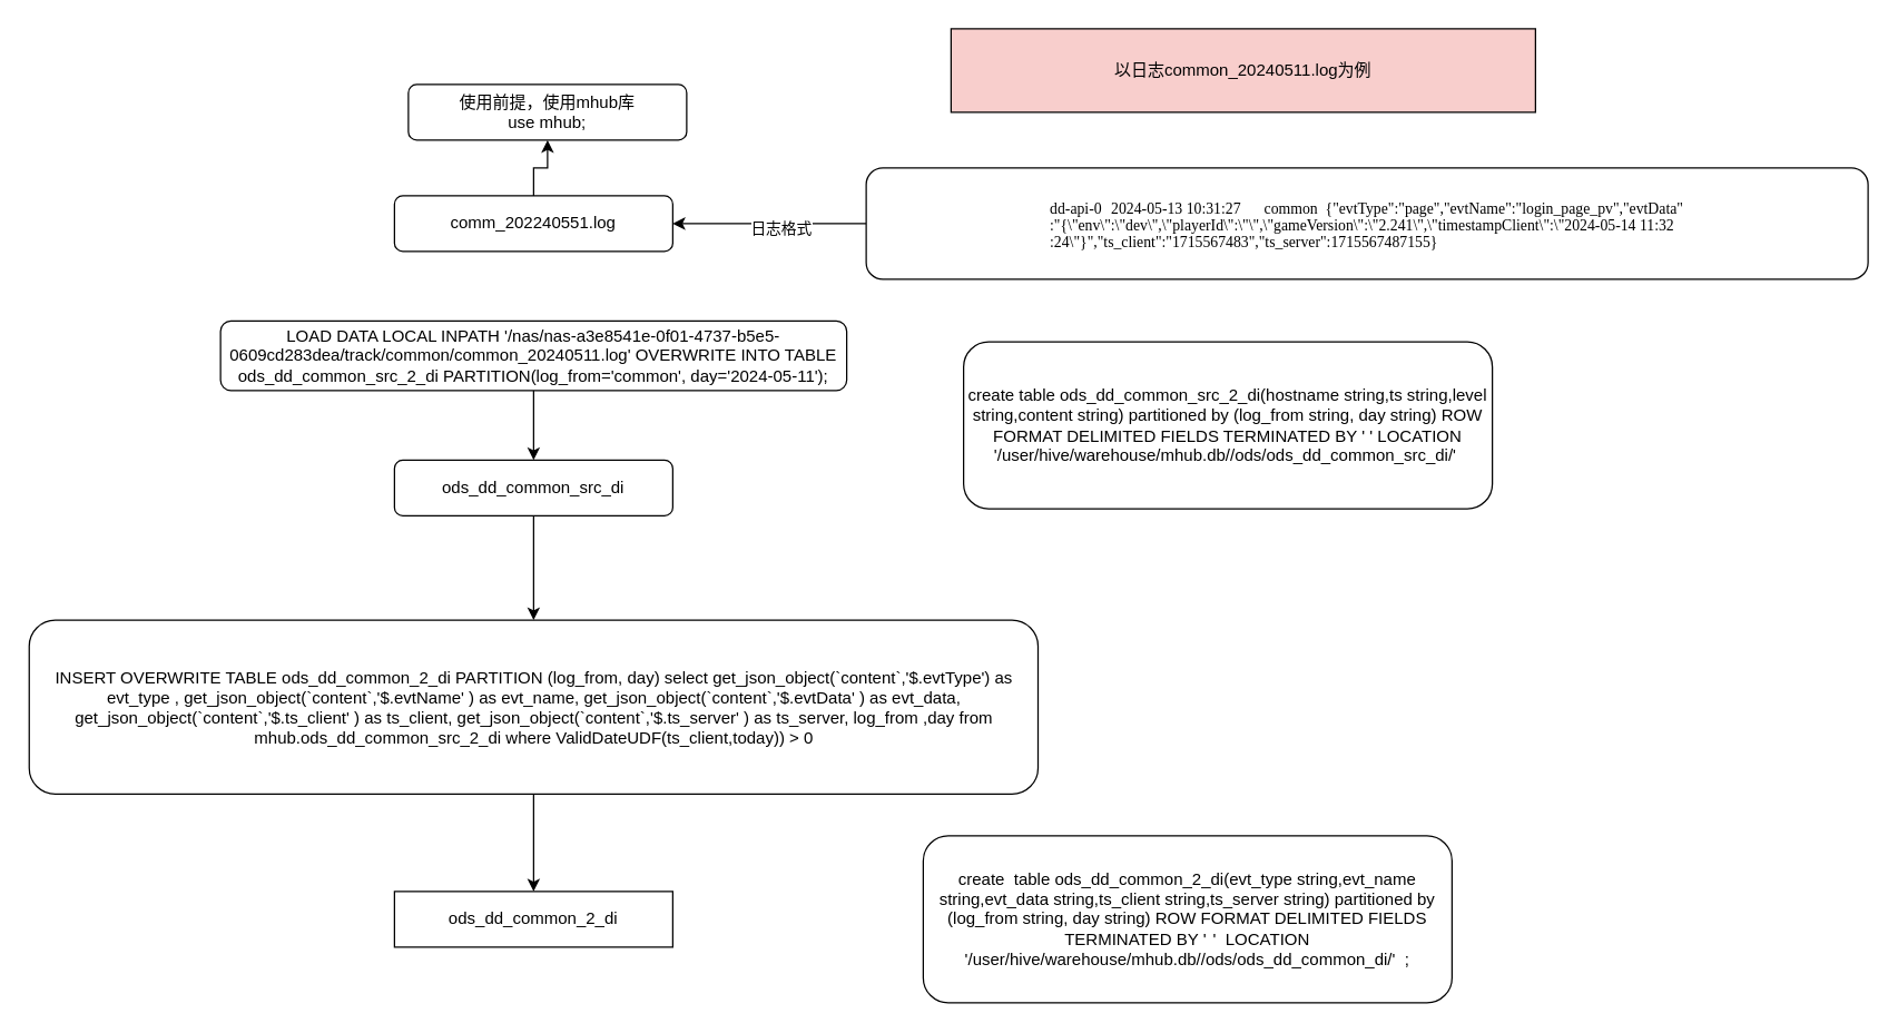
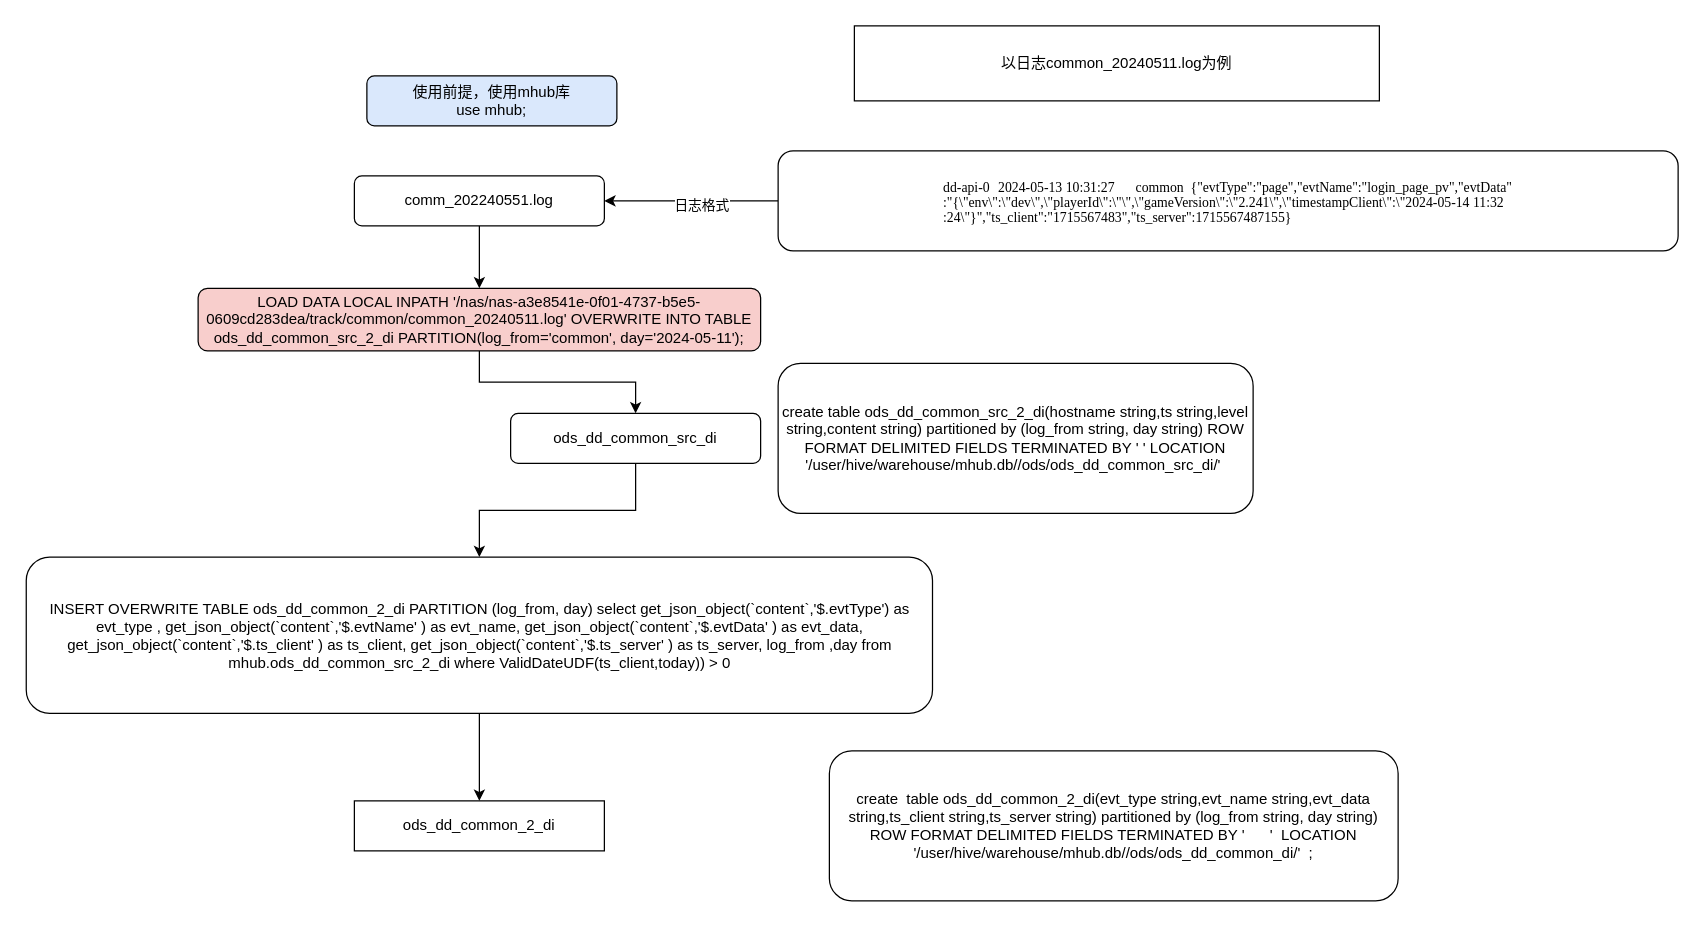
  <mxCell id="0" />
  <mxCell id="1" parent="0" />
  <mxCell id="2" style="edgeStyle=orthogonalEdgeStyle;rounded=0;orthogonalLoop=1;jettySize=auto;html=1;entryX=0.5;entryY=0;entryDx=0;entryDy=0;" edge="1" parent="1" source="3" target="17"><mxGeometry relative="1" as="geometry" /></mxCell>
- <mxCell id="3" value="&lt;div class=&quot;lake-content&quot;&gt;&lt;span class=&quot;ne-text&quot;&gt;ods_dd_common_src_di&lt;/span&gt;&lt;/div&gt;" style="rounded=1;whiteSpace=wrap;html=1;" vertex="1" parent="1"><mxGeometry x="283" y="330" width="200" height="40" as="geometry" /></mxCell>
- <mxCell id="4" value="以日志common_20240511.log为例" style="rounded=0;whiteSpace=wrap;html=1;fillColor=#f8cecc;" vertex="1" parent="1"><mxGeometry x="683" y="20" width="420" height="60" as="geometry" /></mxCell>
- <mxCell id="5" style="edgeStyle=orthogonalEdgeStyle;rounded=0;orthogonalLoop=1;jettySize=auto;html=1;" edge="1" parent="1" source="6" target="12"><mxGeometry relative="1" as="geometry" /></mxCell>
+ <mxCell id="3" value="&lt;div class=&quot;lake-content&quot;&gt;&lt;span class=&quot;ne-text&quot;&gt;ods_dd_common_src_di&lt;/span&gt;&lt;/div&gt;" style="rounded=1;whiteSpace=wrap;html=1;" vertex="1" parent="1"><mxGeometry x="408" y="330" width="200" height="40" as="geometry" /></mxCell>
+ <mxCell id="4" value="以日志common_20240511.log为例" style="rounded=0;whiteSpace=wrap;html=1;" vertex="1" parent="1"><mxGeometry x="683" y="20" width="420" height="60" as="geometry" /></mxCell>
+ <mxCell id="5" style="edgeStyle=orthogonalEdgeStyle;rounded=0;orthogonalLoop=1;jettySize=auto;html=1;entryX=0.5;entryY=0;entryDx=0;entryDy=0;" edge="1" parent="1" source="6" target="15"><mxGeometry relative="1" as="geometry" /></mxCell>
  <mxCell id="6" value="&lt;div class=&quot;lake-content&quot;&gt;&lt;span class=&quot;ne-text&quot;&gt;comm_202240551.log&lt;/span&gt;&lt;/div&gt;" style="rounded=1;whiteSpace=wrap;html=1;" vertex="1" parent="1"><mxGeometry x="283" y="140" width="200" height="40" as="geometry" /></mxCell>
- <mxCell id="7" value="&lt;div class=&quot;lake-content&quot;&gt;&lt;div class=&quot;lake-content&quot;&gt;&lt;span class=&quot;ne-text&quot;&gt;create  table ods_dd_common_src_2_di(hostname string,ts string,level string,content string) partitioned by (log_from string, day string) ROW FORMAT DELIMITED FIELDS TERMINATED BY '&#09;'  LOCATION '/user/hive/warehouse/mhub.db//ods/ods_dd_common_src_di/'&amp;nbsp;&lt;/span&gt;&lt;/div&gt;&lt;/div&gt;" style="rounded=1;whiteSpace=wrap;html=1;" vertex="1" parent="1"><mxGeometry x="692" y="245" width="380" height="120" as="geometry" /></mxCell>
+ <mxCell id="7" value="&lt;div class=&quot;lake-content&quot;&gt;&lt;div class=&quot;lake-content&quot;&gt;&lt;span class=&quot;ne-text&quot;&gt;create  table ods_dd_common_src_2_di(hostname string,ts string,level string,content string) partitioned by (log_from string, day string) ROW FORMAT DELIMITED FIELDS TERMINATED BY '&#09;'  LOCATION '/user/hive/warehouse/mhub.db//ods/ods_dd_common_src_di/'&amp;nbsp;&lt;/span&gt;&lt;/div&gt;&lt;/div&gt;" style="rounded=1;whiteSpace=wrap;html=1;" vertex="1" parent="1"><mxGeometry x="622" y="290" width="380" height="120" as="geometry" /></mxCell>
  <mxCell id="8" style="edgeStyle=orthogonalEdgeStyle;rounded=0;orthogonalLoop=1;jettySize=auto;html=1;entryX=1;entryY=0.5;entryDx=0;entryDy=0;" edge="1" parent="1" source="10" target="6"><mxGeometry relative="1" as="geometry" /></mxCell>
  <mxCell id="9" value="日志格式" style="edgeLabel;html=1;align=center;verticalAlign=middle;resizable=0;points=[];" vertex="1" connectable="0" parent="8"><mxGeometry x="-0.468" y="3" relative="1" as="geometry"><mxPoint x="-25" as="offset" /></mxGeometry></mxCell>
  <mxCell id="10" value="&lt;p style=&quot;margin: 0px; font-variant-numeric: normal; font-variant-east-asian: normal; font-variant-alternates: normal; font-kerning: auto; font-optical-sizing: auto; font-feature-settings: normal; font-variation-settings: normal; font-variant-position: normal; font-stretch: normal; line-height: normal; font-family: Menlo; text-align: start; font-size: 11px;&quot; class=&quot;p1&quot;&gt;&lt;span style=&quot;font-variant-ligatures: no-common-ligatures; background-color: initial;&quot;&gt;dd-api-0&lt;/span&gt;&lt;span style=&quot;font-variant-ligatures: no-common-ligatures; background-color: initial; white-space: pre;&quot; class=&quot;Apple-tab-span&quot;&gt;&#09;&lt;/span&gt;&lt;span style=&quot;font-variant-ligatures: no-common-ligatures; background-color: initial;&quot;&gt;2024-05-13 10:31:27&lt;/span&gt;&lt;span style=&quot;font-variant-ligatures: no-common-ligatures; background-color: initial; white-space: pre;&quot; class=&quot;Apple-tab-span&quot;&gt;&#09;&lt;/span&gt;&lt;span style=&quot;font-variant-ligatures: no-common-ligatures; background-color: initial;&quot;&gt;common&lt;/span&gt;&lt;span style=&quot;font-variant-ligatures: no-common-ligatures; background-color: initial; white-space: pre;&quot; class=&quot;Apple-tab-span&quot;&gt;&#09;&lt;/span&gt;&lt;span style=&quot;font-variant-ligatures: no-common-ligatures; background-color: initial;&quot;&gt;{&quot;evtType&quot;:&quot;page&quot;,&quot;evtName&quot;:&quot;login_page_pv&quot;,&quot;evtData&quot;&lt;/span&gt;&lt;br&gt;&lt;/p&gt;&lt;p style=&quot;margin: 0px; font-variant-numeric: normal; font-variant-east-asian: normal; font-variant-alternates: normal; font-kerning: auto; font-optical-sizing: auto; font-feature-settings: normal; font-variation-settings: normal; font-variant-position: normal; font-stretch: normal; line-height: normal; font-family: Menlo; text-align: start; font-size: 11px;&quot; class=&quot;p1&quot;&gt;&lt;span style=&quot;font-variant-ligatures: no-common-ligatures;&quot; class=&quot;s1&quot;&gt;&lt;font style=&quot;font-size: 11px;&quot;&gt;:&quot;{\&quot;env\&quot;:\&quot;dev\&quot;,\&quot;playerId\&quot;:\&quot;\&quot;,\&quot;gameVersion\&quot;:\&quot;2.241\&quot;,\&quot;timestampClient\&quot;:\&quot;2024-05-14 11:32&lt;/font&gt;&lt;/span&gt;&lt;/p&gt;&lt;p style=&quot;margin: 0px; font-variant-numeric: normal; font-variant-east-asian: normal; font-variant-alternates: normal; font-kerning: auto; font-optical-sizing: auto; font-feature-settings: normal; font-variation-settings: normal; font-variant-position: normal; font-stretch: normal; line-height: normal; font-family: Menlo; text-align: start; font-size: 11px;&quot; class=&quot;p1&quot;&gt;&lt;span style=&quot;font-variant-ligatures: no-common-ligatures;&quot; class=&quot;s1&quot;&gt;&lt;font style=&quot;font-size: 11px;&quot;&gt;:24\&quot;}&quot;,&quot;ts_client&quot;:&quot;1715567483&quot;,&quot;ts_server&quot;:1715567487155}&lt;/font&gt;&lt;/span&gt;&lt;/p&gt;" style="rounded=1;whiteSpace=wrap;html=1;" vertex="1" parent="1"><mxGeometry x="622" y="120" width="720" height="80" as="geometry" /></mxCell>
  <mxCell id="11" value="&lt;div class=&quot;lake-content&quot;&gt;&lt;span class=&quot;ne-text&quot;&gt;ods_dd_common_2_di&lt;/span&gt;&lt;/div&gt;" style="whiteSpace=wrap;html=1;rounded=0;" vertex="1" parent="1"><mxGeometry x="283" y="640" width="200" height="40" as="geometry" /></mxCell>
- <mxCell id="12" value="&lt;div class=&quot;lake-content&quot;&gt;&lt;span class=&quot;ne-text&quot;&gt;使用前提，使用mhub库&lt;/span&gt;&lt;/div&gt;&lt;div class=&quot;lake-content&quot;&gt;&lt;span class=&quot;ne-text&quot;&gt;use mhub;&lt;/span&gt;&lt;/div&gt;" style="rounded=1;whiteSpace=wrap;html=1;" vertex="1" parent="1"><mxGeometry x="293" y="60" width="200" height="40" as="geometry" /></mxCell>
- <mxCell id="13" value="&lt;div class=&quot;lake-content&quot;&gt;&lt;div class=&quot;lake-content&quot;&gt;create&amp;nbsp; table ods_dd_common_2_di(evt_type string,evt_name string,evt_data string,ts_client string,ts_server string) partitioned by (log_from string, day string) ROW FORMAT DELIMITED FIELDS TERMINATED BY '&lt;span style=&quot;white-space:pre&quot;&gt;&#09;&lt;/span&gt;'&amp;nbsp; LOCATION '/user/hive/warehouse/mhub.db//ods/ods_dd_common_di/'&amp;nbsp; ;&lt;br&gt;&lt;/div&gt;&lt;/div&gt;" style="rounded=1;whiteSpace=wrap;html=1;" vertex="1" parent="1"><mxGeometry x="663" y="600" width="380" height="120" as="geometry" /></mxCell>
+ <mxCell id="12" value="&lt;div class=&quot;lake-content&quot;&gt;&lt;span class=&quot;ne-text&quot;&gt;使用前提，使用mhub库&lt;/span&gt;&lt;/div&gt;&lt;div class=&quot;lake-content&quot;&gt;&lt;span class=&quot;ne-text&quot;&gt;use mhub;&lt;/span&gt;&lt;/div&gt;" style="rounded=1;whiteSpace=wrap;html=1;fillColor=#dae8fc;" vertex="1" parent="1"><mxGeometry x="293" y="60" width="200" height="40" as="geometry" /></mxCell>
+ <mxCell id="13" value="&lt;div class=&quot;lake-content&quot;&gt;&lt;div class=&quot;lake-content&quot;&gt;create&amp;nbsp; table ods_dd_common_2_di(evt_type string,evt_name string,evt_data string,ts_client string,ts_server string) partitioned by (log_from string, day string) ROW FORMAT DELIMITED FIELDS TERMINATED BY '&lt;span style=&quot;white-space:pre&quot;&gt;&#09;&lt;/span&gt;'&amp;nbsp; LOCATION '/user/hive/warehouse/mhub.db//ods/ods_dd_common_di/'&amp;nbsp; ;&lt;br&gt;&lt;/div&gt;&lt;/div&gt;" style="rounded=1;whiteSpace=wrap;html=1;" vertex="1" parent="1"><mxGeometry x="663" y="600" width="455" height="120" as="geometry" /></mxCell>
  <mxCell id="14" style="edgeStyle=orthogonalEdgeStyle;rounded=0;orthogonalLoop=1;jettySize=auto;html=1;entryX=0.5;entryY=0;entryDx=0;entryDy=0;" edge="1" parent="1" source="15" target="3"><mxGeometry relative="1" as="geometry" /></mxCell>
- <mxCell id="15" value="LOAD DATA LOCAL INPATH '/nas/nas-a3e8541e-0f01-4737-b5e5-0609cd283dea/track/common/common_20240511.log' OVERWRITE INTO TABLE ods_dd_common_src_2_di PARTITION(log_from='common', day='2024-05-11');" style="rounded=1;whiteSpace=wrap;html=1;" vertex="1" parent="1"><mxGeometry x="158" y="230" width="450" height="50" as="geometry" /></mxCell>
+ <mxCell id="15" value="LOAD DATA LOCAL INPATH '/nas/nas-a3e8541e-0f01-4737-b5e5-0609cd283dea/track/common/common_20240511.log' OVERWRITE INTO TABLE ods_dd_common_src_2_di PARTITION(log_from='common', day='2024-05-11');" style="rounded=1;whiteSpace=wrap;html=1;fillColor=#f8cecc;" vertex="1" parent="1"><mxGeometry x="158" y="230" width="450" height="50" as="geometry" /></mxCell>
  <mxCell id="16" style="edgeStyle=orthogonalEdgeStyle;rounded=0;orthogonalLoop=1;jettySize=auto;html=1;" edge="1" parent="1" source="17" target="11"><mxGeometry relative="1" as="geometry" /></mxCell>
  <mxCell id="17" value="INSERT OVERWRITE TABLE ods_dd_common_2_di PARTITION (log_from, day) select get_json_object(`content`,'$.evtType') as evt_type , get_json_object(`content`,'$.evtName' ) as evt_name, get_json_object(`content`,'$.evtData' ) as evt_data, get_json_object(`content`,'$.ts_client' ) as ts_client, get_json_object(`content`,'$.ts_server' ) as ts_server, log_from ,day from mhub.ods_dd_common_src_2_di where ValidDateUDF(ts_client,today)) &amp;gt; 0" style="rounded=1;whiteSpace=wrap;html=1;" vertex="1" parent="1"><mxGeometry x="20.5" y="445" width="725" height="125" as="geometry" /></mxCell>
